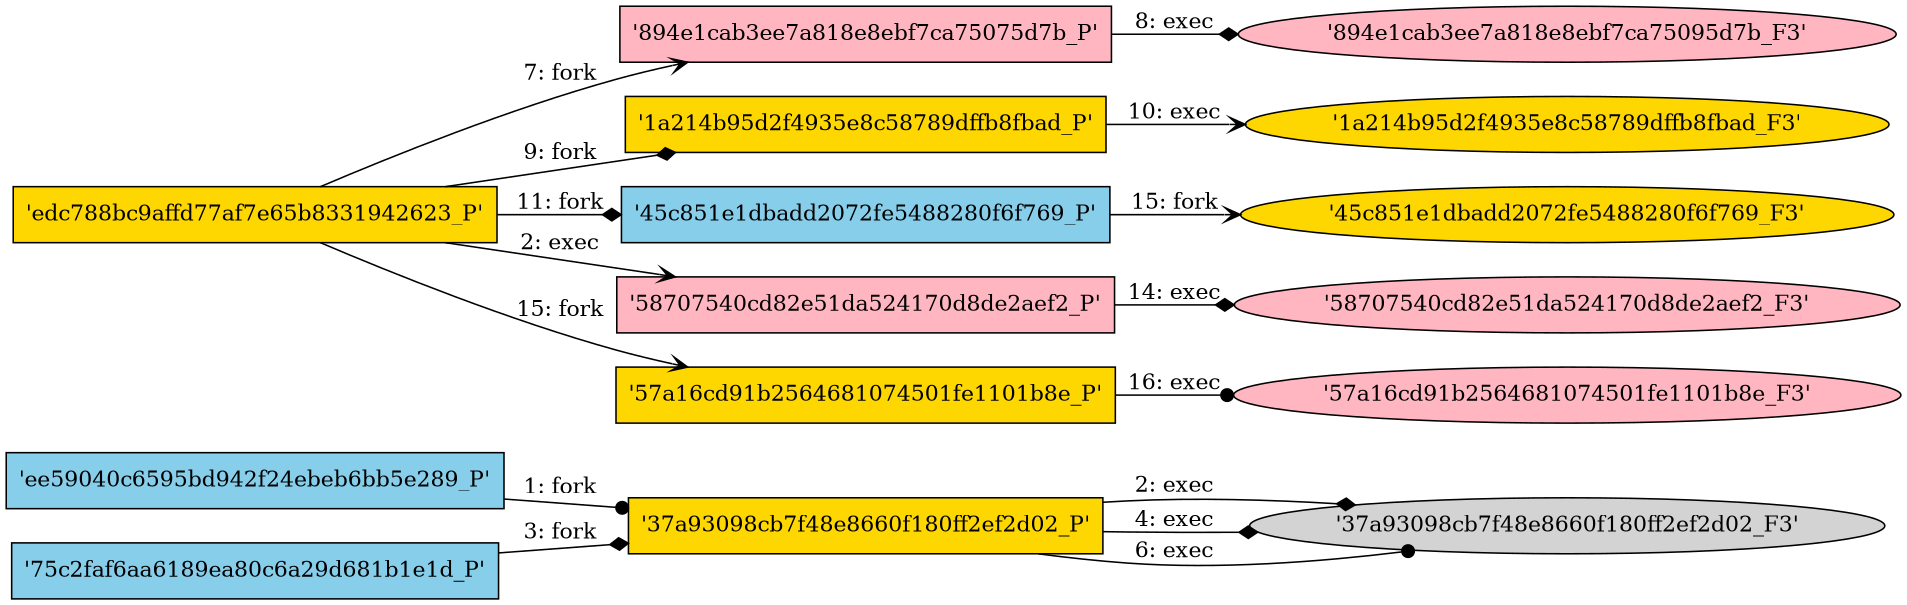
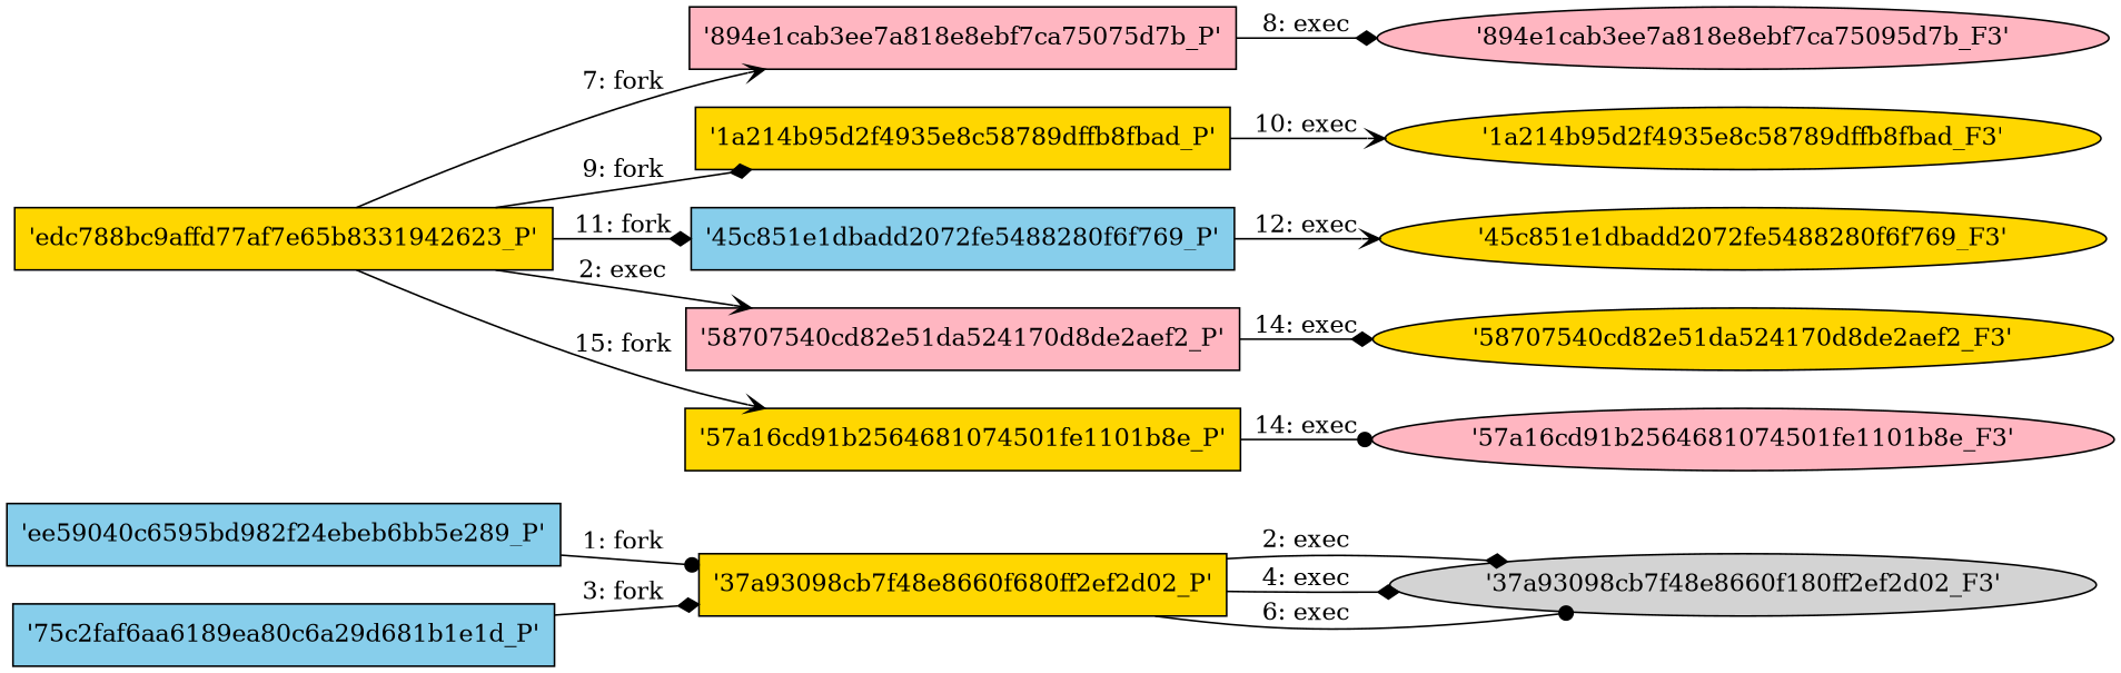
  digraph {
    engine=neato
    fixedsize=false
    fontsize=10
    nodesep=0.3
    rankdir=LR
    ranksep=0
    splines=true
    node [fillcolor=gold node_type=Process shape=box style=filled]
    edge [arrowhead=diamond]
-   "'ee59040c6595bd982f24ebeb6bb5e289_P'" [fillcolor=skyblue label="'ee59040c6595bd942f24ebeb6bb5e289_P'"]
-   "'37a93098cb7f48e8660f180ff2ef2d02_P'"
+   "'ee59040c6595bd982f24ebeb6bb5e289_P'" [fillcolor=skyblue]
+   "'37a93098cb7f48e8660f180ff2ef2d02_P'" [label="'37a93098cb7f48e8660f680ff2ef2d02_P'"]
    "'37a93098cb7f48e8660f180ff2ef2d02_F3'" [fillcolor=lightgrey node_type=File shape=ellipse]
    "'75c2faf6aa6189ea80c6a29d681b1e1d_P'" [fillcolor=skyblue]
    "'894e1cab3ee7a818e8ebf7ca75075d7b_P'" [fillcolor=lightpink]
    "'edc788bc9affd77af7e65b8331942623_P'"
    "'1a214b95d2f4935e8c58789dffb8fbad_P'"
    "'45c851e1dbadd2072fe5488280f6f769_P'" [fillcolor=skyblue]
    "'58707540cd82e51da524170d8de2aef2_P'" [fillcolor=lightpink]
    "'57a16cd91b2564681074501fe1101b8e_P'"
    n11 [fillcolor=lightpink label="'894e1cab3ee7a818e8ebf7ca75095d7b_F3'" node_type=File shape=ellipse]
    "'1a214b95d2f4935e8c58789dffb8fbad_F3'" [node_type=File shape=ellipse]
    "'45c851e1dbadd2072fe5488280f6f769_F3'" [node_type=File shape=ellipse]
-   "'58707540cd82e51da524170d8de2aef2_F3'" [fillcolor=lightpink node_type=File shape=ellipse]
+   "'58707540cd82e51da524170d8de2aef2_F3'" [node_type=File shape=ellipse]
    "'57a16cd91b2564681074501fe1101b8e_F3'" [fillcolor=lightpink node_type=File shape=ellipse]
    "'ee59040c6595bd982f24ebeb6bb5e289_P'" -> "'37a93098cb7f48e8660f180ff2ef2d02_P'" [arrowhead=dot label="1: fork"]
    "'37a93098cb7f48e8660f180ff2ef2d02_P'" -> "'37a93098cb7f48e8660f180ff2ef2d02_F3'" [label="2: exec"]
    "'37a93098cb7f48e8660f180ff2ef2d02_P'" -> "'37a93098cb7f48e8660f180ff2ef2d02_F3'" [label="4: exec"]
    "'37a93098cb7f48e8660f180ff2ef2d02_P'" -> "'37a93098cb7f48e8660f180ff2ef2d02_F3'" [arrowhead=dot label="6: exec"]
    "'75c2faf6aa6189ea80c6a29d681b1e1d_P'" -> "'37a93098cb7f48e8660f180ff2ef2d02_P'" [label="3: fork"]
    "'894e1cab3ee7a818e8ebf7ca75075d7b_P'" -> n11 [label="8: exec"]
    "'edc788bc9affd77af7e65b8331942623_P'" -> "'894e1cab3ee7a818e8ebf7ca75075d7b_P'" [arrowhead=vee label="7: fork"]
    "'edc788bc9affd77af7e65b8331942623_P'" -> "'1a214b95d2f4935e8c58789dffb8fbad_P'" [label="9: fork"]
    "'edc788bc9affd77af7e65b8331942623_P'" -> "'45c851e1dbadd2072fe5488280f6f769_P'" [label="11: fork"]
    "'edc788bc9affd77af7e65b8331942623_P'" -> "'58707540cd82e51da524170d8de2aef2_P'" [arrowhead=vee label="2: exec"]
    "'edc788bc9affd77af7e65b8331942623_P'" -> "'57a16cd91b2564681074501fe1101b8e_P'" [arrowhead=vee label="15: fork"]
    "'1a214b95d2f4935e8c58789dffb8fbad_P'" -> "'1a214b95d2f4935e8c58789dffb8fbad_F3'" [arrowhead=vee label="10: exec"]
-   "'45c851e1dbadd2072fe5488280f6f769_P'" -> "'45c851e1dbadd2072fe5488280f6f769_F3'" [arrowhead=vee label="15: fork"]
+   "'45c851e1dbadd2072fe5488280f6f769_P'" -> "'45c851e1dbadd2072fe5488280f6f769_F3'" [arrowhead=vee label="12: exec"]
    "'58707540cd82e51da524170d8de2aef2_P'" -> "'58707540cd82e51da524170d8de2aef2_F3'" [label="14: exec"]
-   "'57a16cd91b2564681074501fe1101b8e_P'" -> "'57a16cd91b2564681074501fe1101b8e_F3'" [arrowhead=dot label="16: exec"]
+   "'57a16cd91b2564681074501fe1101b8e_P'" -> "'57a16cd91b2564681074501fe1101b8e_F3'" [arrowhead=dot label="14: exec"]
  }
